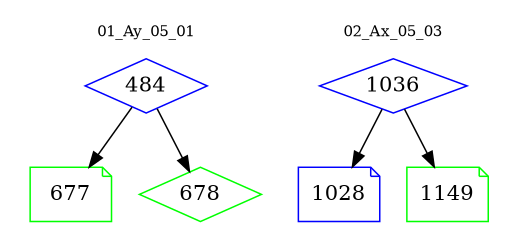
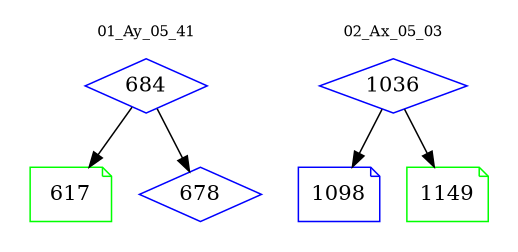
  digraph {
    node [color=blue shape=diamond]
    edge [color=black]
-   n1 [label=484]
-   n2 [color=green label=677 shape=note]
-   n3 [color=green label=678]
+   n1 [label=684]
+   n2 [color=green label=617 shape=note]
+   n3 [label=678]
    n4 [label=1036]
-   n5 [label=1028 shape=note]
+   n5 [label=1098 shape=note]
    n6 [color=green label=1149 shape=note]
    subgraph cluster_1 {
      color=white
      fontsize=10
-     label="01_Ay_05_01"
+     label="01_Ay_05_41"
      n1
      n2
      n3
    }
    subgraph cluster_2 {
      color=white
      fontsize=10
      label="02_Ax_05_03"
      n4
      n5
      n6
    }
    n1 -> n2
    n1 -> n3
    n4 -> n5
    n4 -> n6
  }
